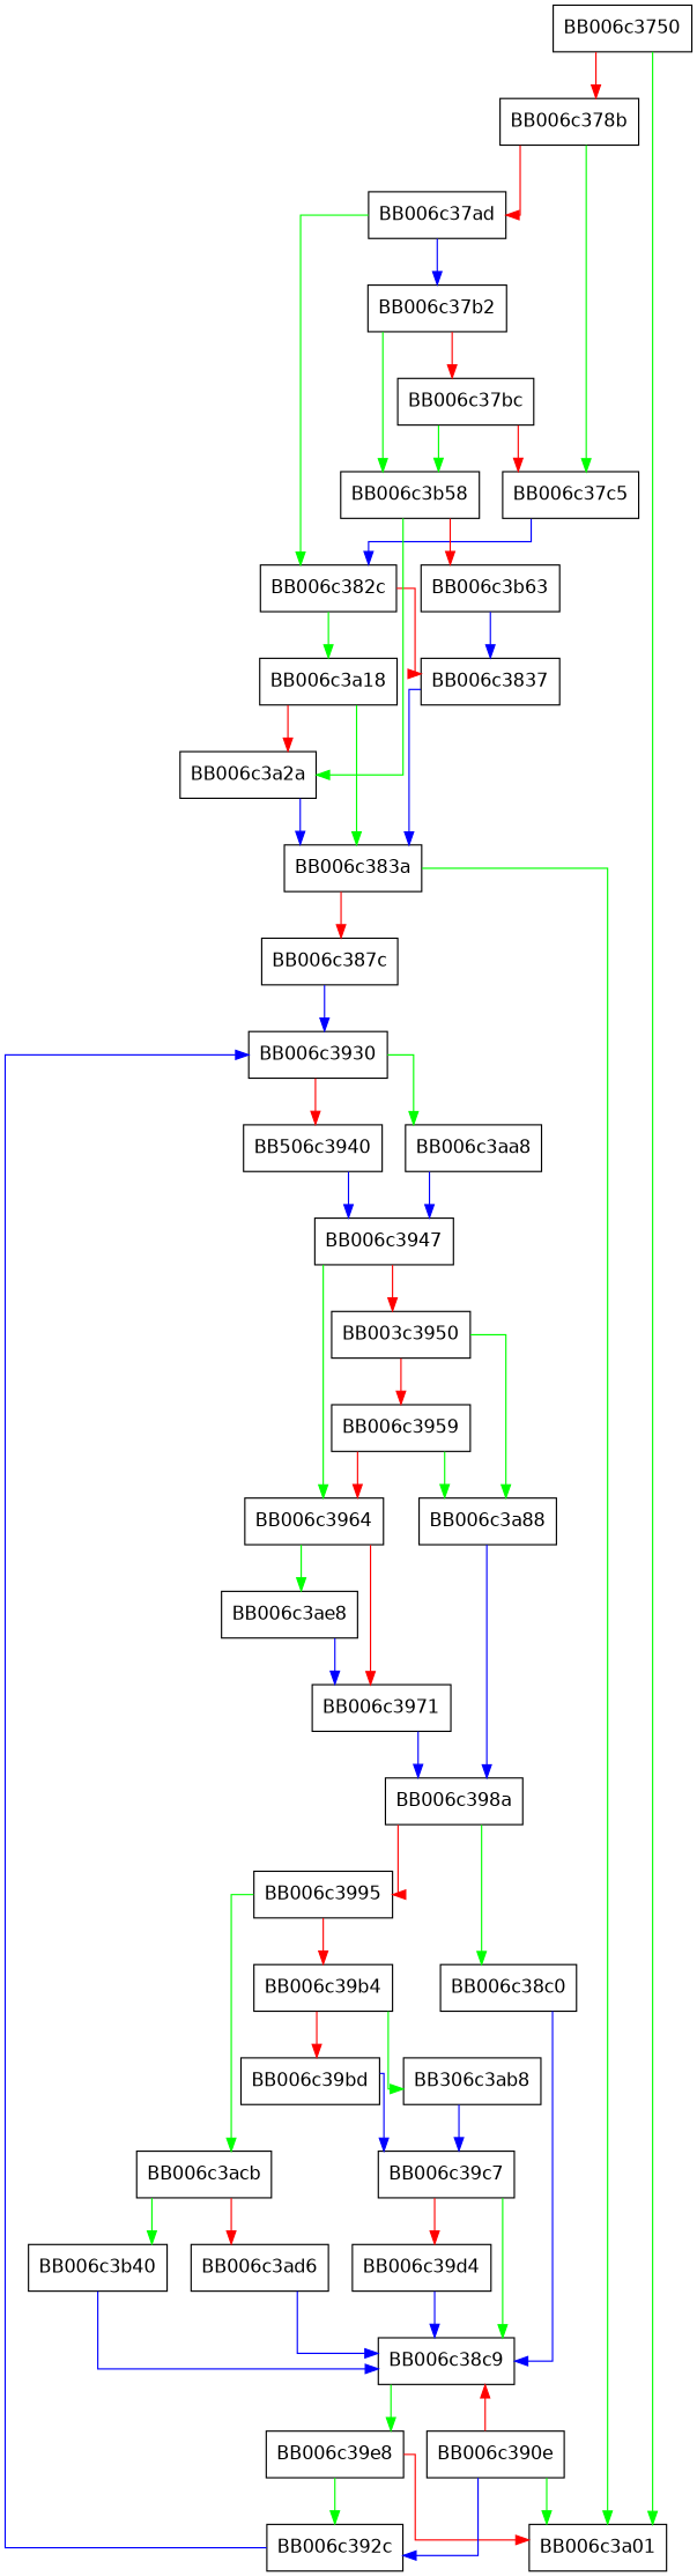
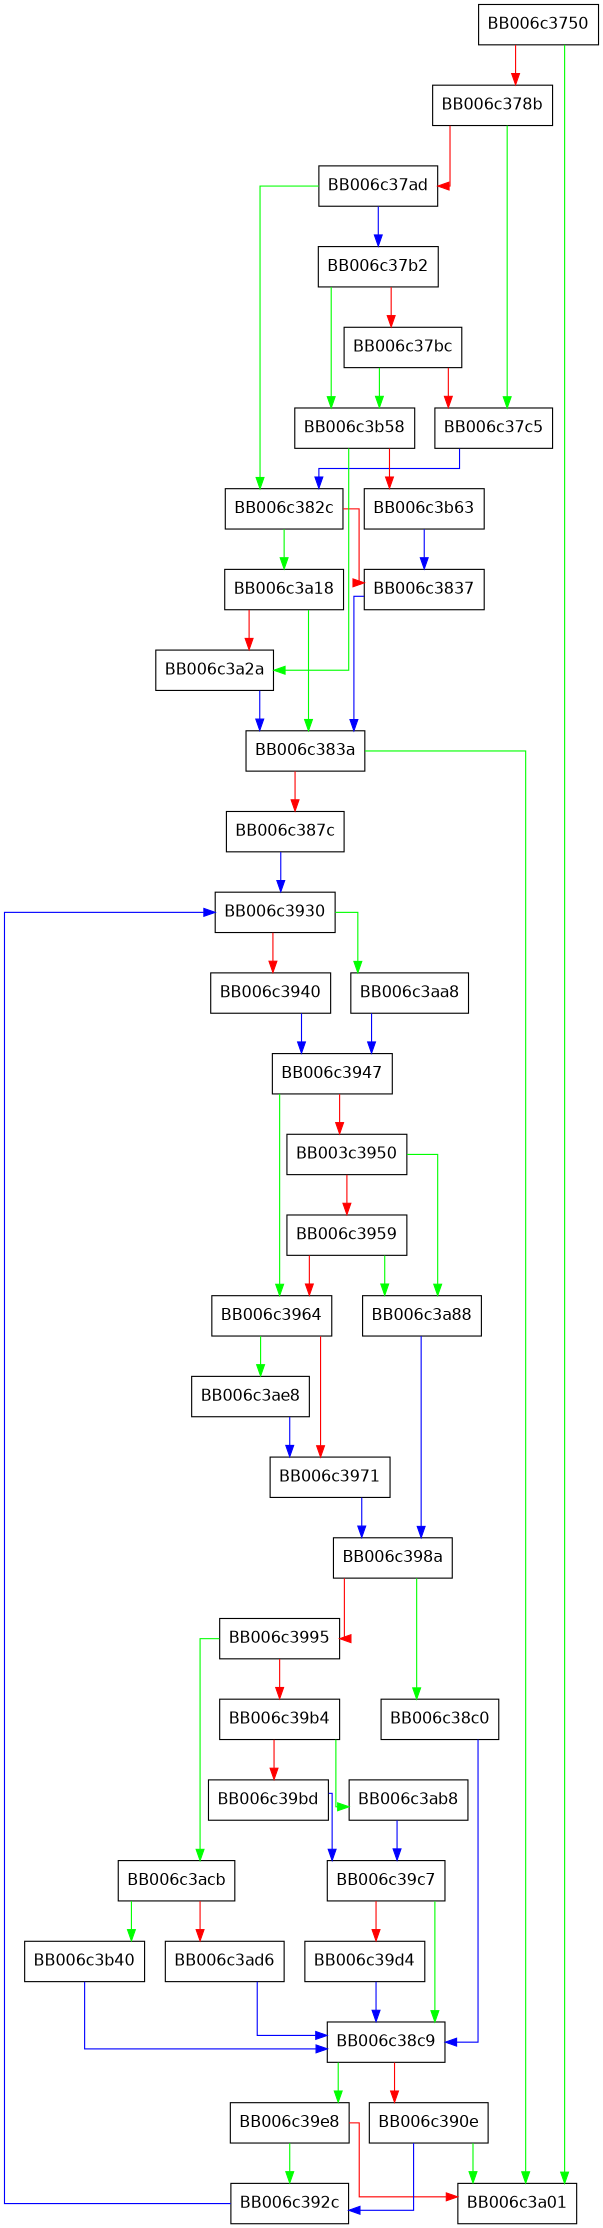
  digraph {
    fontname="DejaVu Sans"
    splines=ortho
    node [fontname="DejaVu Sans" shape=box]
    edge [color=green fontname="DejaVu Sans"]
    BB006c3750
    BB006c3a01
    BB006c378b
    BB006c37c5
    BB006c37ad
    BB006c382c
    BB006c37b2
    BB006c3a18
    BB006c3837
    BB006c3b58
    BB006c37bc
    BB006c3a2a
    BB006c383a
    BB006c3b63
    BB006c387c
    BB006c3930
    BB006c3aa8
-   BB006c3940 [label=BB506c3940]
+   BB006c3940
    BB006c3947
    BB006c38c0
    BB006c38c9
    BB006c39e8
    BB006c390e
    BB006c392c
    BB006c3964
    n26 [label=BB003c3950]
    BB006c3ae8
    BB006c3971
    BB006c3a88
    BB006c3959
    BB006c398a
    BB006c3995
    BB006c3acb
    BB006c39b4
    BB006c3b40
    BB006c3ad6
-   BB006c3ab8 [label=BB306c3ab8]
+   BB006c3ab8
    BB006c39bd
    BB006c39c7
    BB006c39d4
    BB006c3750 -> BB006c3a01
    BB006c3750 -> BB006c378b [color=red]
    BB006c378b -> BB006c37c5
    BB006c378b -> BB006c37ad [color=red]
    BB006c37c5 -> BB006c382c [color=blue]
    BB006c37ad -> BB006c382c
    BB006c37ad -> BB006c37b2 [color=blue]
    BB006c382c -> BB006c3a18
    BB006c382c -> BB006c3837 [color=red]
    BB006c37b2 -> BB006c3b58
    BB006c37b2 -> BB006c37bc [color=red]
    BB006c3a18 -> BB006c3a2a [color=red]
    BB006c3a18 -> BB006c383a
    BB006c3837 -> BB006c383a [color=blue]
    BB006c3b58 -> BB006c3a2a
    BB006c3b58 -> BB006c3b63 [color=red]
    BB006c37bc -> BB006c37c5 [color=red]
    BB006c37bc -> BB006c3b58
    BB006c3a2a -> BB006c383a [color=blue]
    BB006c383a -> BB006c3a01
    BB006c383a -> BB006c387c [color=red]
    BB006c3b63 -> BB006c3837 [color=blue]
    BB006c387c -> BB006c3930 [color=blue]
    BB006c3930 -> BB006c3aa8
    BB006c3930 -> BB006c3940 [color=red]
    BB006c3aa8 -> BB006c3947 [color=blue]
    BB006c3940 -> BB006c3947 [color=blue]
    BB006c3947 -> BB006c3964
    BB006c3947 -> n26 [color=red]
    BB006c38c0 -> BB006c38c9 [color=blue]
    BB006c38c9 -> BB006c39e8
-   BB006c390e -> BB006c38c9 [color=red]
+   BB006c38c9 -> BB006c390e [color=red]
    BB006c39e8 -> BB006c3a01 [color=red]
    BB006c39e8 -> BB006c392c
    BB006c390e -> BB006c3a01
    BB006c390e -> BB006c392c [color=blue]
    BB006c392c -> BB006c3930 [color=blue]
    BB006c3964 -> BB006c3ae8
    BB006c3964 -> BB006c3971 [color=red]
    n26 -> BB006c3a88
    n26 -> BB006c3959 [color=red]
    BB006c3ae8 -> BB006c3971 [color=blue]
    BB006c3971 -> BB006c398a [color=blue]
    BB006c3a88 -> BB006c398a [color=blue]
    BB006c3959 -> BB006c3964 [color=red]
    BB006c3959 -> BB006c3a88
    BB006c398a -> BB006c38c0
    BB006c398a -> BB006c3995 [color=red]
    BB006c3995 -> BB006c3acb
    BB006c3995 -> BB006c39b4 [color=red]
    BB006c3acb -> BB006c3b40
    BB006c3acb -> BB006c3ad6 [color=red]
    BB006c39b4 -> BB006c3ab8
    BB006c39b4 -> BB006c39bd [color=red]
    BB006c3b40 -> BB006c38c9 [color=blue]
    BB006c3ad6 -> BB006c38c9 [color=blue]
    BB006c3ab8 -> BB006c39c7 [color=blue]
    BB006c39bd -> BB006c39c7 [color=blue]
    BB006c39c7 -> BB006c38c9
    BB006c39c7 -> BB006c39d4 [color=red]
    BB006c39d4 -> BB006c38c9 [color=blue]
  }
